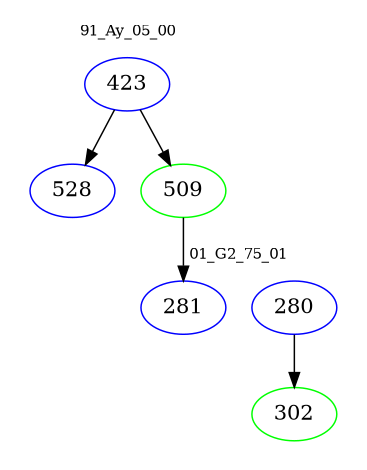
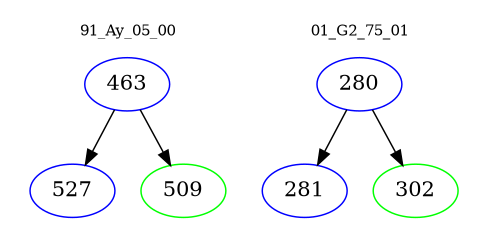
  digraph {
    node [color=blue]
    edge [color=black]
-   n1 [label=423]
-   n2 [label=528]
+   n1 [label=463]
+   n2 [label=527]
    n3 [color=green label=509]
    n4 [label=280]
    n5 [label=281]
    n6 [color=green label=302]
    subgraph cluster_1 {
      color=white
      fontsize=10
      label="91_Ay_05_00"
      n1
      n2
      n3
    }
    subgraph cluster_2 {
      color=white
      fontsize=10
      label="01_G2_75_01"
      n4
      n5
      n6
    }
    n1 -> n2
    n1 -> n3
-   n3 -> n5
+   n4 -> n5
    n4 -> n6
  }
